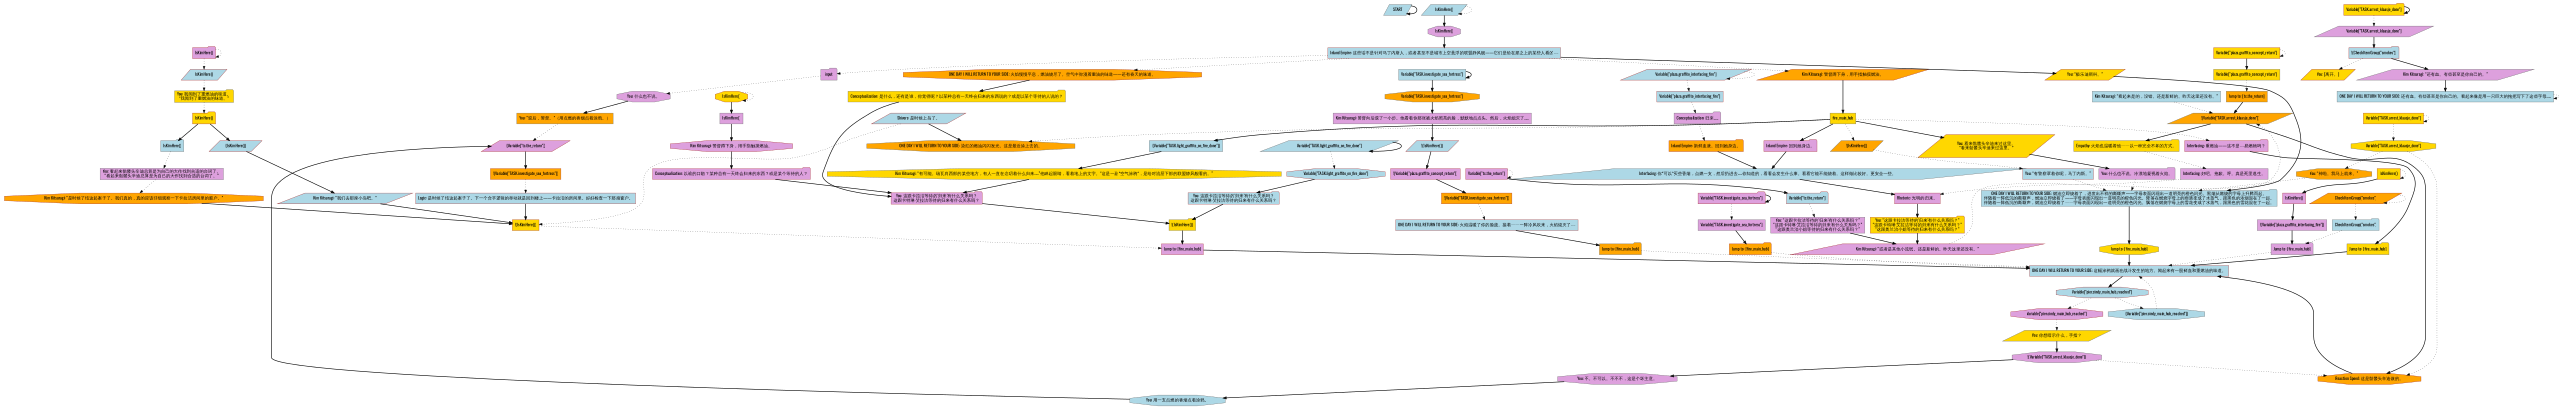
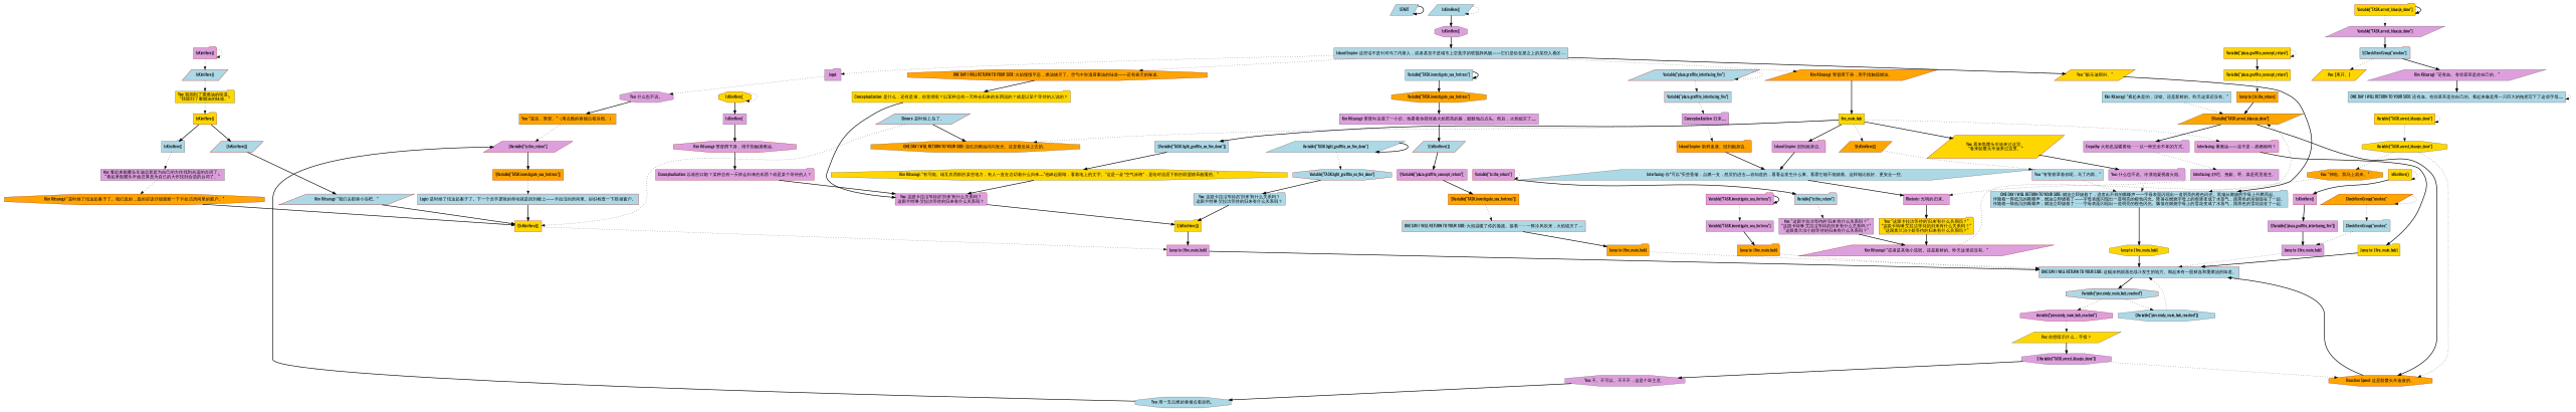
  digraph {
    fontname=Oswald
    node [color=brown fillcolor=plum fontname=Oswald shape=box style=filled]
    edge [fontname=Oswald style=bold]
    n1 [color=gray40 fillcolor=lightblue label=START shape=parallelogram]
    n2 [color=gray40 label=input shape=folder]
    n3 [color=gray40 label="You: 什么也不说。" shape=octagon]
    n4 [color=gray40 fillcolor=orange label="You: “退后，警督。”（用点燃的香烟点着涂鸦。）"]
    n5 [color=gray40 label="You: 什么也不说。冷漠地凝视着火焰。" shape=folder]
    n6 [color=gray40 fillcolor=lightblue label="ONE DAY I WILL RETURN TO YOUR SIDE: 燃油立即烧着了，迸发出不祥的嘶嘶声——字母表面闪现出一道明亮的橙色闪光。黑烟从燃烧的字母上升腾而起。\n伴随着一阵低沉的嘶嘶声，燃油立即烧着了——字母表面闪现出一道明亮的橙色闪光。降落在燃烧字母上的雨滴变成了水蒸气，跟黑色的浓烟混在了一起。\n伴随着一阵低沉的嘶嘶声，燃油立即烧着了——字母表面闪现出一道明亮的橙色闪光。飘落在燃烧字母上的雪花变成了水蒸气，跟黑色的雪花混在了一起。" shape=folder]
    n7 [color=gray40 fillcolor=gold label="Jump to: [fire_main_hub]" shape=octagon]
    n8 [fillcolor=gold label="IsKimHere()" shape=octagon]
    n9 [color=gray40 label="IsKimHere()"]
    n10 [label="Kim Kitsuragi: 警督蹲下身，用手指触摸燃油。" shape=octagon]
    n11 [label="Conceptualization: 以谁的口吻？某种总有一天终会归来的东西？或是某个等待的人？" shape=folder]
    n12 [fillcolor=gold label="!(IsKimHere())"]
    n13 [label="Jump to: [fire_main_hub]"]
    n14 [fillcolor=lightblue label="ONE DAY I WILL RETURN TO YOUR SIDE: 这幅涂鸦就画在战斗发生的地方。闻起来有一股鲜血和重燃油的味道。"]
    n15 [fillcolor=orange label="ONE DAY I WILL RETURN TO YOUR SIDE: 火焰慢慢平息，燃油烧尽了。空气中弥漫着重油的味道——还有春天的味道。" shape=octagon]
    n16 [color=gray40 fillcolor=gold label="Conceptualization: 是什么，还有是谁，你觉得呢？以某种总有一天终会归来的东西说的？或是以某个等待的人说的？" shape=folder]
    n17 [label="You: 这跟卡拉洁等待的‘归来’有什么关系吗？\n这跟卡特琳·艾拉洁等待的归来有什么关系吗？" shape=folder]
    n18 [fillcolor=lightblue label="You: “有警察罩着你呢，马丁内斯。”"]
    n19 [fillcolor=gold label="Variable[\"TASK.arrest_klaasje_done\"]" shape=folder]
    n20 [color=gray40 label="Variable[\"TASK.arrest_klaasje_done\"]" shape=parallelogram]
    n21 [fillcolor=lightblue label="!(CheckItemGroup(\"smokes\"))" shape=folder]
    n22 [fillcolor=gold label="You: [离开。]" shape=parallelogram]
    n23 [color=gray40 label="Kim Kitsuragi: “还有血。有些甚至是你自己的。”" shape=parallelogram]
    n24 [color=gray40 label="!(Variable[\"TASK.arrest_klaasje_done\"])" shape=octagon]
    n25 [color=gray40 label="You: 不。不可以。不不不，这是个坏主意。" shape=octagon]
    n26 [fillcolor=orange label="Reaction Speed: 这是骷髅头辛迪做的。" shape=octagon]
    n27 [color=gray40 fillcolor=lightblue label="You: 用一支点燃的香烟点着涂鸦。" shape=octagon]
    n28 [color=gray40 fillcolor=lightblue label="Interfacing: 你*可以*买些香烟，点燃一支，然后扔进去……你知道的，看看会发生什么事。看看它能不能烧着。这样做比较好。更安全一些。" shape=parallelogram]
    n29 [label="Rhetoric: 光明的归来。"]
    n30 [fillcolor=gold label="You: “这跟卡拉洁等待的‘归来’有什么关系吗？”\n“这跟卡特琳·艾拉洁等待的归来有什么关系吗？”\n“这跟奥兰治小姐等待的归来有什么关系吗？”" shape=folder]
    n31 [label="Kim Kitsuragi: “或者是其他小流氓。还是新鲜的。昨天这里还没有。”" shape=parallelogram]
    n32 [fillcolor=lightblue label="Variable[\"pier.cindy_main_hub_reached\"]" shape=octagon]
    n33 [color=gray40 fillcolor=orange label="ONE DAY I WILL RETURN TO YOUR SIDE: 染红的燃油闪闪发光。这是最近涂上去的。" shape=octagon]
    n34 [fillcolor=lightblue label="Shivers: 是时候上岛了。" shape=parallelogram]
    n35 [fillcolor=gold label="You: 看来骷髅头辛迪来过这里。\n“看来骷髅头辛迪来过这里。”" shape=parallelogram]
    n36 [label="!(Variable[\"tc.the_return\"])" shape=parallelogram]
    n37 [color=gray40 fillcolor=gold label="!(IsKimHere())" shape=folder]
    n38 [label="Inland Empire: 回到她身边。" shape=folder]
    n39 [fillcolor=orange label="!(Variable[\"TASK.investigate_sea_fortress\"])"]
    n40 [color=gray40 fillcolor=orange label="!(Variable[\"TASK.arrest_klaasje_done\"])" shape=parallelogram]
-   n41 [color=gray40 fillcolor=gold label="Empathy: 火焰也温暖着他——以一种完全不坏的方式。" shape=folder]
+   n41 [color=gray40 label="Empathy: 火焰也温暖着他——以一种完全不坏的方式。" shape=folder]
    n42 [color=gray40 fillcolor=gold label="Kim Kitsuragi: “有可能。瑞瓦肖西部的某些地方，有人一直在念叨着什么归来……”他眯起眼睛，看着地上的文字。“这是一副*空气涂鸦*，是给对流层下部的联盟静风舰看的。”" shape=octagon]
    n43 [label="Interfacing: 重燃油——这不是……易燃物吗？" shape=folder]
    n44 [color=gray40 fillcolor=gold label="Jump to: [fire_main_hub]" shape=folder]
    n45 [color=gray40 label="Interfacing: 好吧。抱歉。呼。真是死里逃生。"]
    n46 [label="Variable[\"TASK.investigate_sea_fortress\"]" shape=folder]
    n47 [color=gray40 label="Variable[\"TASK.investigate_sea_fortress\"]"]
    n48 [fillcolor=orange label="Jump to: [fire_main_hub]" shape=folder]
    n49 [fillcolor=orange label="!(Variable[\"TASK.investigate_sea_fortress\"])"]
    n50 [fillcolor=lightblue label="ONE DAY I WILL RETURN TO YOUR SIDE: 火焰温暖了你的脸庞。接着——一阵冷风吹来，火焰熄灭了……"]
    n51 [color=gray40 fillcolor=orange label="Jump to: [fire_main_hub]" shape=folder]
    n52 [fillcolor=orange label="Inland Empire: 新鲜血液。回到她身边。" shape=folder]
    n53 [fillcolor=gold label="Variable[\"plaza.graffito_concept_return\"]"]
    n54 [color=gray40 fillcolor=gold label="Variable[\"plaza.graffito_concept_return\"]"]
    n55 [color=gray40 fillcolor=orange label="Jump to: [tc.the_return]"]
    n56 [label="!(Variable[\"plaza.graffito_concept_return\"])"]
    n57 [fillcolor=orange label="Kim Kitsuragi: “是时候了结这起案子了。我们真的，真的应该仔细观察一下卡拉洁房间里的窗户。”" shape=octagon]
    n58 [label="IsKimHere()" shape=folder]
    n59 [fillcolor=lightblue label="IsKimHere()" shape=parallelogram]
    n60 [color=gray40 fillcolor=gold label="You: 我闻到了重燃油的味道。\n“我闻到了重燃油的味道。”" shape=folder]
    n61 [fillcolor=gold label="IsKimHere()" shape=folder]
    n62 [color=gray40 fillcolor=lightblue label="Variable[\"TASK.investigate_sea_fortress\"]"]
    n63 [color=gray40 fillcolor=orange label="Variable[\"TASK.investigate_sea_fortress\"]" shape=octagon]
    n64 [color=gray40 label="Kim Kitsuragi: 警督向后退了一小步。他看着你那张被火焰照亮的脸，默默地点点头。然后，火焰熄灭了……"]
    n65 [fillcolor=lightblue label="!(IsKimHere())" shape=parallelogram]
    n66 [fillcolor=lightblue label="Logic: 是时候了结这起案子了。下一个合乎逻辑的举动就是回到楼上——卡拉洁的房间里。好好检查一下那扇窗户。"]
    n67 [fillcolor=lightblue label="Variable[\"plaza.graffito_interfacing_fire\"]" shape=parallelogram]
    n68 [fillcolor=lightblue label="Variable[\"plaza.graffito_interfacing_fire\"]"]
    n69 [color=gray40 label="Conceptualization: 归来……" shape=folder]
    n70 [color=gray40 label="!(Variable[\"plaza.graffito_interfacing_fire\"])"]
    n71 [color=gray40 label="Jump to: [fire_main_hub]" shape=folder]
    n72 [fillcolor=gold label="Variable[\"TASK.arrest_klaasje_done\"]"]
    n73 [color=gray40 fillcolor=gold label="Variable[\"TASK.arrest_klaasje_done\"]" shape=octagon]
    n74 [color=gray40 fillcolor=orange label="You: “神啦。我马上就来。”" shape=octagon]
    n75 [label="Variable[\"tc.the_return\"]"]
    n76 [fillcolor=lightblue label="Variable[\"tc.the_return\"]" shape=folder]
    n77 [color=gray40 label="You: “这跟卡拉洁等待的‘归来’有什么关系吗？”\n“这跟卡特琳·艾拉洁等待的归来有什么关系吗？”\n“这跟奥兰治小姐等待的归来有什么关系吗？”"]
    n78 [color=gray40 fillcolor=lightblue label="IsKimHere()" shape=parallelogram]
    n79 [color=gray40 label="IsKimHere()" shape=octagon]
    n80 [fillcolor=lightblue label="Inland Empire: 这些话不是针对马丁内斯人，或者甚至不是城市上空悬浮的联盟静风舰——它们是给在那之上的某些人看的……"]
    n81 [fillcolor=orange label="Kim Kitsuragi: 警督蹲下身，用手指触摸燃油。" shape=parallelogram]
    n82 [fillcolor=gold label="You: “极乐迪斯科。”" shape=parallelogram]
    n83 [fillcolor=orange label="CheckItemGroup(\"smokes\")" shape=parallelogram]
    n84 [color=gray40 fillcolor=lightblue label="CheckItemGroup(\"smokes\")" shape=folder]
    n85 [color=gray40 fillcolor=lightblue label="ONE DAY I WILL RETURN TO YOUR SIDE: 还有血。有些甚至是你自己的。看起来像是用一只巨大的拖把写下了这些字母……"]
    n86 [fillcolor=lightblue label="You: 这跟卡拉洁等待的‘归来’有什么关系吗？\n这跟卡特琳·艾拉洁等待的归来有什么关系吗？" shape=folder]
    n87 [fillcolor=lightblue label="Kim Kitsuragi: “我们去那座小岛吧。”" shape=parallelogram]
    n88 [color=gray40 fillcolor=lightblue label="Variable[\"TASK.light_graffito_on_fire_done\"]" shape=parallelogram]
    n89 [fillcolor=lightblue label="Variable[\"TASK.light_graffito_on_fire_done\"]" shape=octagon]
    n90 [color=gray40 fillcolor=lightblue label="!(Variable[\"TASK.light_graffito_on_fire_done\"])" shape=folder]
    n91 [color=gray40 fillcolor=lightblue label="IsKimHere()" shape=folder]
    n92 [fillcolor=lightblue label="!(IsKimHere())" shape=parallelogram]
    n93 [color=gray40 fillcolor=gold label=fire_main_hub]
    n94 [color=gray40 fillcolor=orange label="!(IsKimHere())" shape=parallelogram]
    n95 [fillcolor=gold label="IsKimHere()"]
    n96 [label="IsKimHere()"]
    n97 [color=gray40 label="You: 看起来骷髅头辛迪总算是为自己的大作找到合适的台词了。\n“看起来骷髅头辛迪总算是为自己的大作找到合适的台词了。”"]
    n98 [color=gray40 fillcolor=gold label="You: 你想暗示什么，手指？" shape=parallelogram]
    n99 [label="Variable[\"pier.cindy_main_hub_reached\"]" shape=octagon]
    n100 [color=gray40 fillcolor=lightblue label="!(Variable[\"pier.cindy_main_hub_reached\"])" shape=octagon]
    n101 [color=gray40 fillcolor=lightblue label="Kim Kitsuragi: “看起来是的，没错。还是新鲜的。昨天这里还没有。”"]
    n1 -> n1
    n2 -> n3 [style=dotted]
    n3 -> n4
    n4 -> n36 [style=dotted]
    n5 -> n6 [style=dotted]
    n6 -> n7
    n7 -> n14
    n8 -> n8 [style=dotted]
    n8 -> n9
    n9 -> n10
    n10 -> n11
    n11 -> n17
    n12 -> n13 [style=dotted]
    n13 -> n14
    n14 -> n32
    n15 -> n16
    n16 -> n17
    n17 -> n37
    n18 -> n6 [style=dotted]
    n19 -> n19
    n19 -> n20 [style=dotted]
    n20 -> n21
    n21 -> n22 [style=dotted]
    n21 -> n23
    n23 -> n85
    n24 -> n25
    n24 -> n26 [style=dotted]
    n25 -> n27
    n26 -> n14
    n27 -> n36
    n28 -> n29
    n29 -> n30
    n30 -> n31
    n31 -> n40 [style=dotted]
    n32 -> n99 [style=dotted]
    n32 -> n100 [style=dotted]
    n34 -> n12 [style=dotted]
    n34 -> n33
    n35 -> n5
    n36 -> n39
    n37 -> n13
    n38 -> n28
    n39 -> n66 [style=dotted]
    n40 -> n26
    n40 -> n41
    n41 -> n45 [style=dotted]
    n42 -> n17
    n43 -> n44
    n44 -> n14
    n45 -> n29 [style=dotted]
    n46 -> n46
    n46 -> n47 [style=dotted]
    n47 -> n48
    n48 -> n14 [style=dotted]
    n49 -> n50 [style=dotted]
    n50 -> n51
    n51 -> n14 [style=dotted]
    n52 -> n28
    n53 -> n53 [style=dotted]
    n53 -> n54
    n54 -> n55 [style=dotted]
    n55 -> n40
    n56 -> n49
    n57 -> n12
    n58 -> n58 [style=dotted]
    n58 -> n59 [style=dotted]
    n59 -> n60 [style=dotted]
    n60 -> n61 [style=dotted]
    n61 -> n91
    n61 -> n92
    n62 -> n62
    n62 -> n63
    n63 -> n64
    n64 -> n65
    n65 -> n56
    n66 -> n12
    n67 -> n67 [style=dotted]
    n67 -> n68 [style=dotted]
    n68 -> n69 [style=dotted]
    n69 -> n52 [style=dotted]
    n70 -> n71
    n71 -> n14 [style=dotted]
    n72 -> n72 [style=dotted]
    n72 -> n73 [style=dotted]
    n73 -> n26 [style=dotted]
    n73 -> n74 [style=dotted]
    n74 -> n6 [style=dotted]
    n75 -> n75 [style=dotted]
    n75 -> n76
    n76 -> n77 [style=dotted]
    n77 -> n31
    n78 -> n78 [style=dotted]
    n78 -> n79
    n79 -> n80
    n80 -> n2 [style=dotted]
    n80 -> n15 [style=dotted]
    n80 -> n81 [style=dotted]
    n80 -> n82
    n81 -> n93
    n82 -> n6
    n83 -> n83 [style=dotted]
    n83 -> n84 [style=dotted]
    n84 -> n71 [style=dotted]
    n85 -> n85 [style=dotted]
    n86 -> n37
    n87 -> n12
    n88 -> n88
    n88 -> n89 [style=dotted]
    n89 -> n86
    n90 -> n42
    n91 -> n97 [style=dotted]
    n92 -> n87
    n93 -> n33 [style=dotted]
    n93 -> n35
    n93 -> n38
    n93 -> n43 [style=dotted]
    n93 -> n90
    n93 -> n94 [style=dotted]
    n94 -> n18 [style=dotted]
    n95 -> n95 [style=dotted]
    n95 -> n96
    n96 -> n70
    n97 -> n57 [style=dotted]
    n98 -> n24
    n99 -> n98 [style=dotted]
    n100 -> n14 [style=dotted]
    n101 -> n40 [style=dotted]
  }
